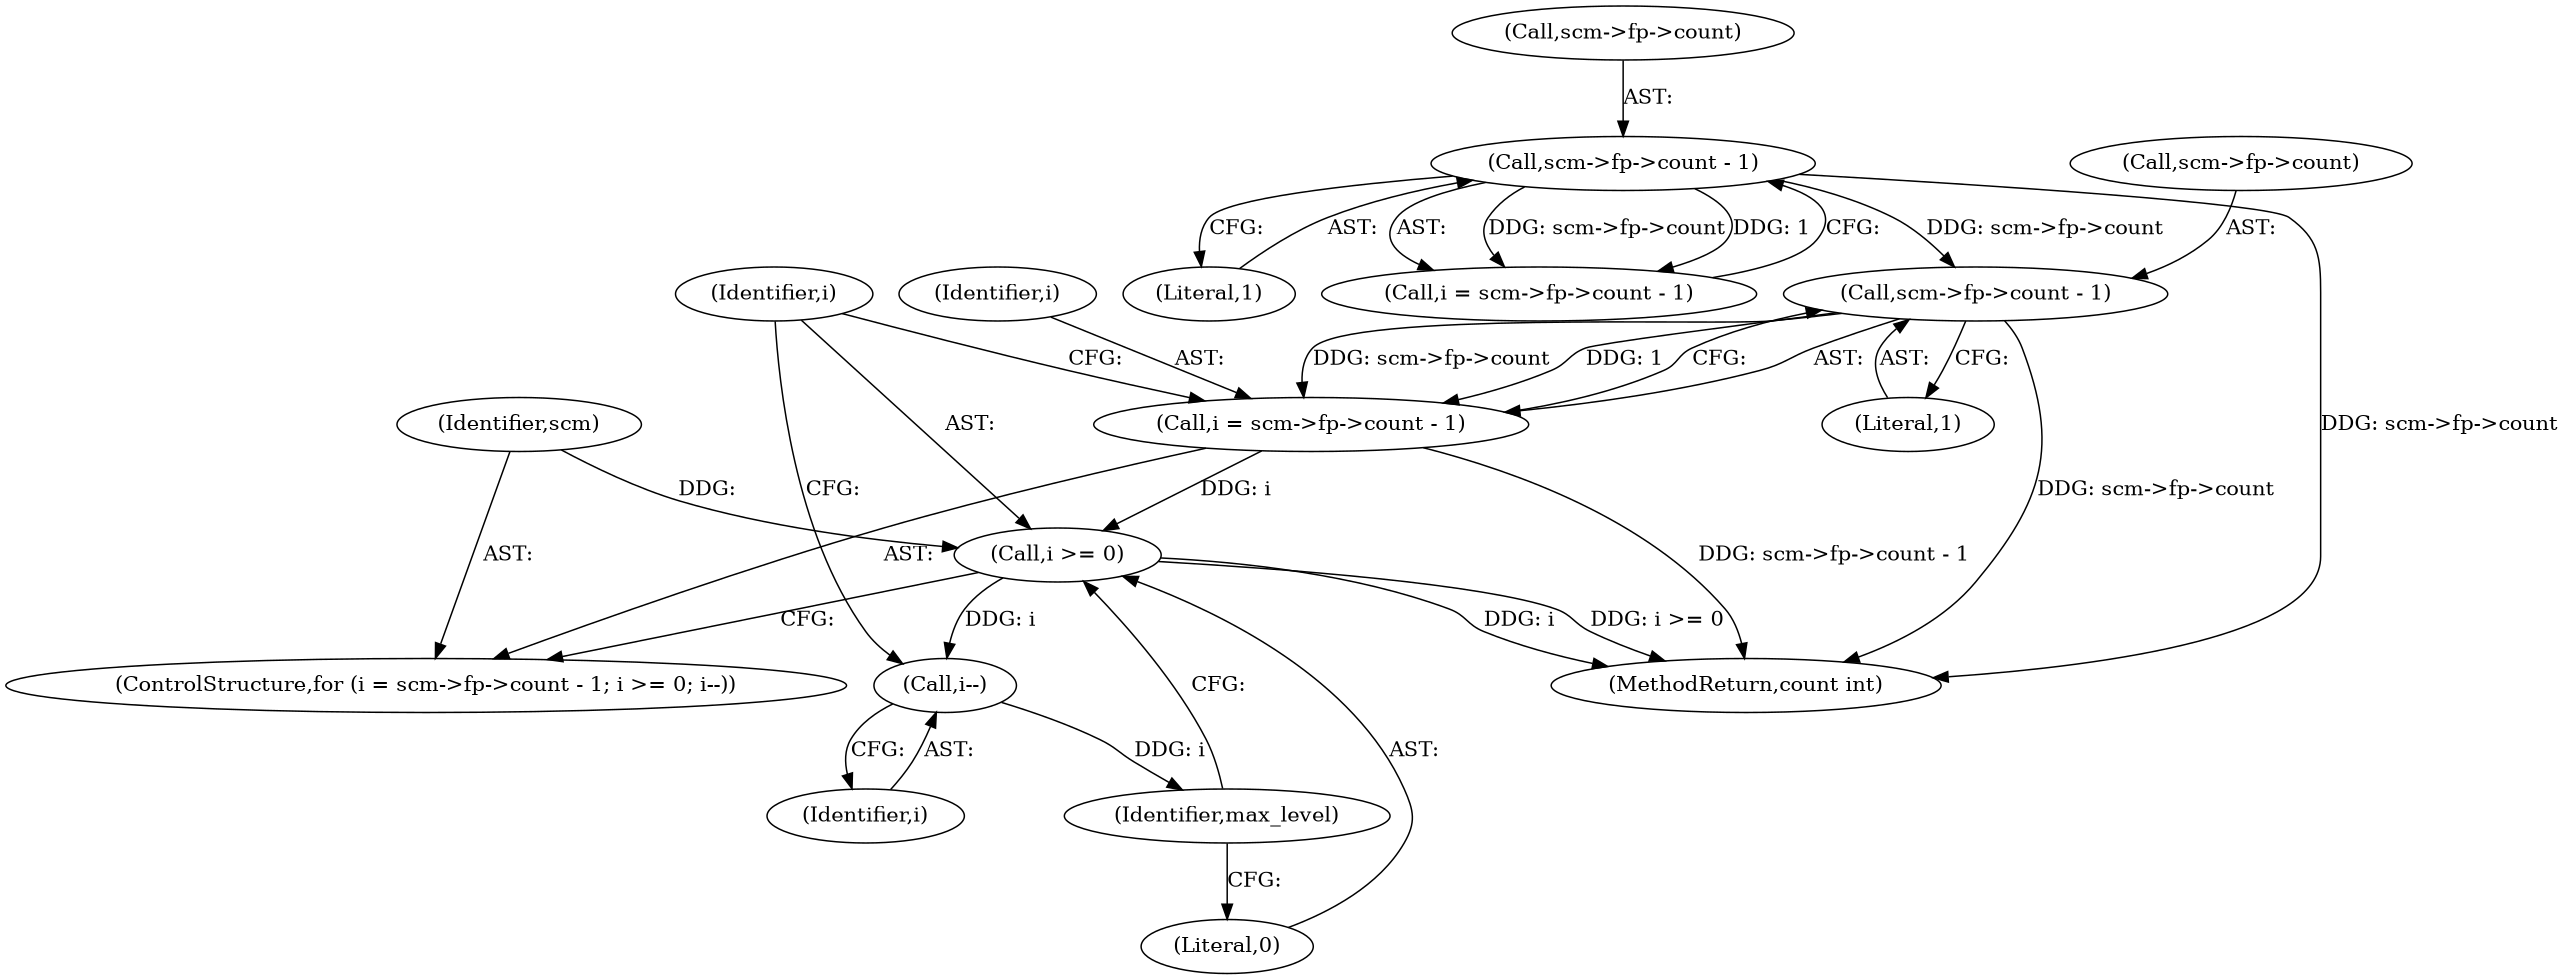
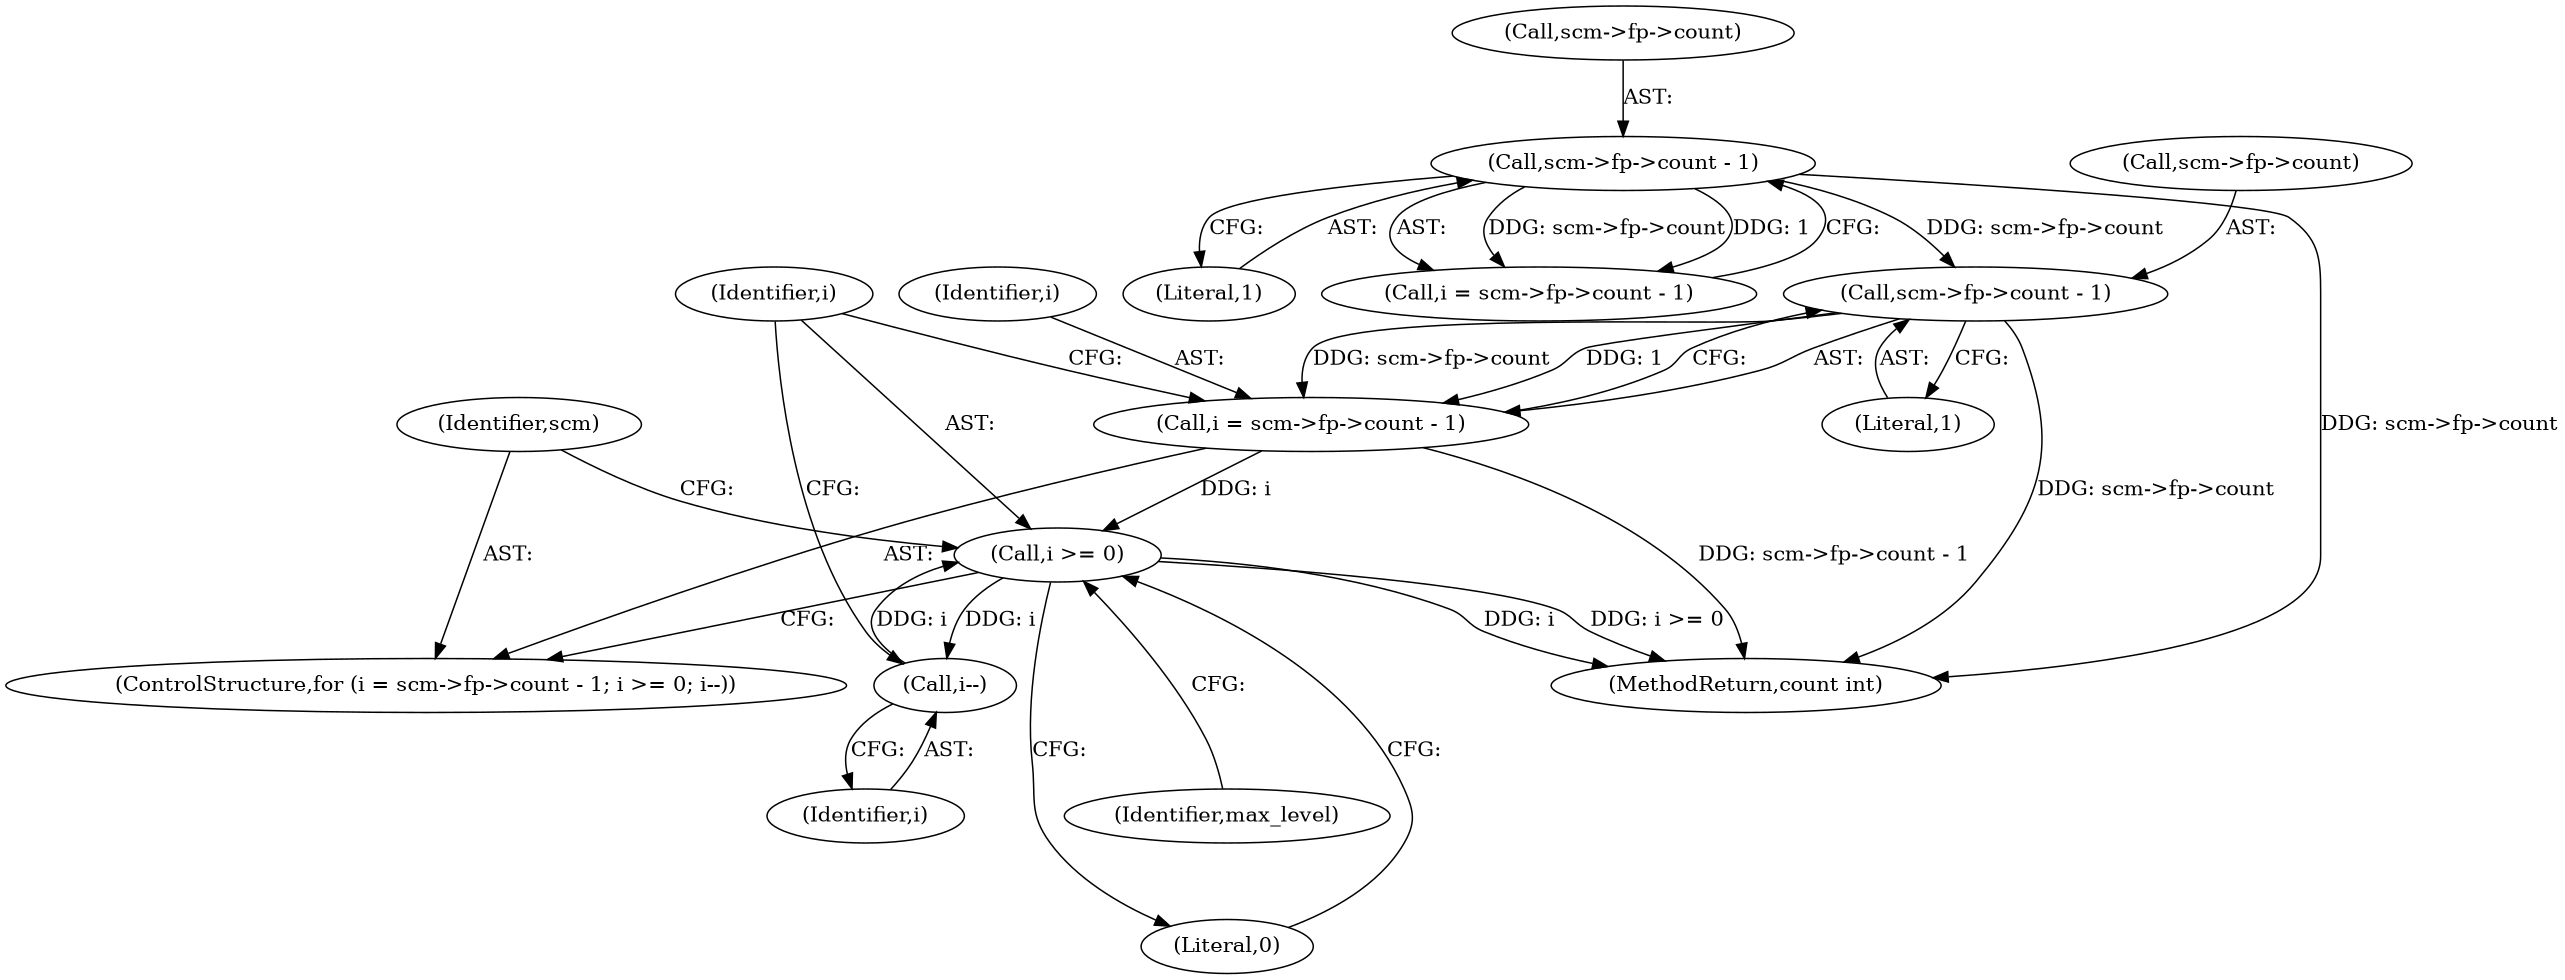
  digraph {
    n1 [label="(Call,scm->fp->count - 1)"]
    n2 [label="(Call,i = scm->fp->count - 1)"]
    n3 [label="(MethodReturn,count int)"]
    n4 [label="(Literal,1)"]
    n5 [label="(Call,i >= 0)"]
    n6 [label="(ControlStructure,for (i = scm->fp->count - 1; i >= 0; i--))"]
    n7 [label="(Call,scm->fp->count - 1)"]
    n8 [label="(Literal,1)"]
    n9 [label="(Call,i = scm->fp->count - 1)"]
    n10 [label="(Call,i--)"]
    n11 [label="(Literal,0)"]
    n12 [label="(Identifier,i)"]
    n13 [label="(Identifier,max_level)"]
    n14 [label="(Call,scm->fp->count)"]
    n15 [label="(Identifier,i)"]
    n16 [label="(Identifier,i)"]
    n17 [label="(Identifier,scm)"]
    n18 [label="(Call,scm->fp->count)"]
    n1 -> n2 [label="AST: "]
    n1 -> n2 [label="DDG: scm->fp->count"]
    n1 -> n2 [label="DDG: 1"]
    n1 -> n3 [label="DDG: scm->fp->count"]
    n1 -> n4 [label="CFG: "]
    n2 -> n1 [label="CFG: "]
    n2 -> n3 [label="DDG: scm->fp->count - 1"]
    n2 -> n5 [label="DDG: i"]
    n2 -> n6 [label="AST: "]
    n4 -> n1 [label="AST: "]
    n5 -> n3 [label="DDG: i"]
    n5 -> n3 [label="DDG: i >= 0"]
    n5 -> n6 [label="CFG: "]
    n5 -> n10 [label="DDG: i"]
-   n13 -> n11 [label="CFG: "]
+   n5 -> n11 [label="CFG: "]
    n7 -> n1 [label="DDG: scm->fp->count"]
    n7 -> n3 [label="DDG: scm->fp->count"]
    n7 -> n8 [label="CFG: "]
    n7 -> n9 [label="AST: "]
    n7 -> n9 [label="DDG: scm->fp->count"]
    n7 -> n9 [label="DDG: 1"]
    n8 -> n7 [label="AST: "]
    n9 -> n7 [label="CFG: "]
-   n10 -> n13 [label="DDG: i"]
+   n10 -> n5 [label="DDG: i"]
    n10 -> n12 [label="CFG: "]
-   n11 -> n5 [label="AST: "]
+   n11 -> n5 [label="CFG: "]
    n12 -> n10 [label="AST: "]
    n13 -> n5 [label="CFG: "]
    n14 -> n7 [label="AST: "]
    n15 -> n2 [label="CFG: "]
    n15 -> n5 [label="AST: "]
    n15 -> n10 [label="CFG: "]
    n16 -> n2 [label="AST: "]
-   n17 -> n5 [label="DDG: "]
+   n17 -> n5 [label="CFG: "]
    n17 -> n6 [label="AST: "]
    n18 -> n1 [label="AST: "]
  }
